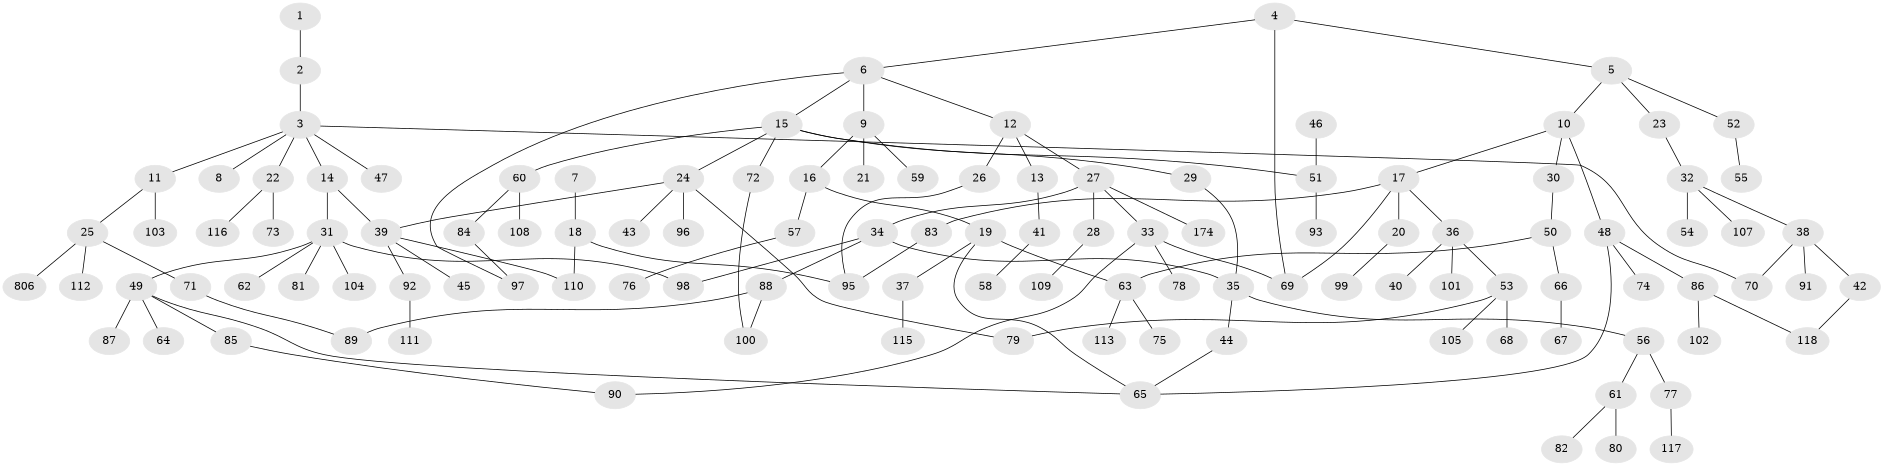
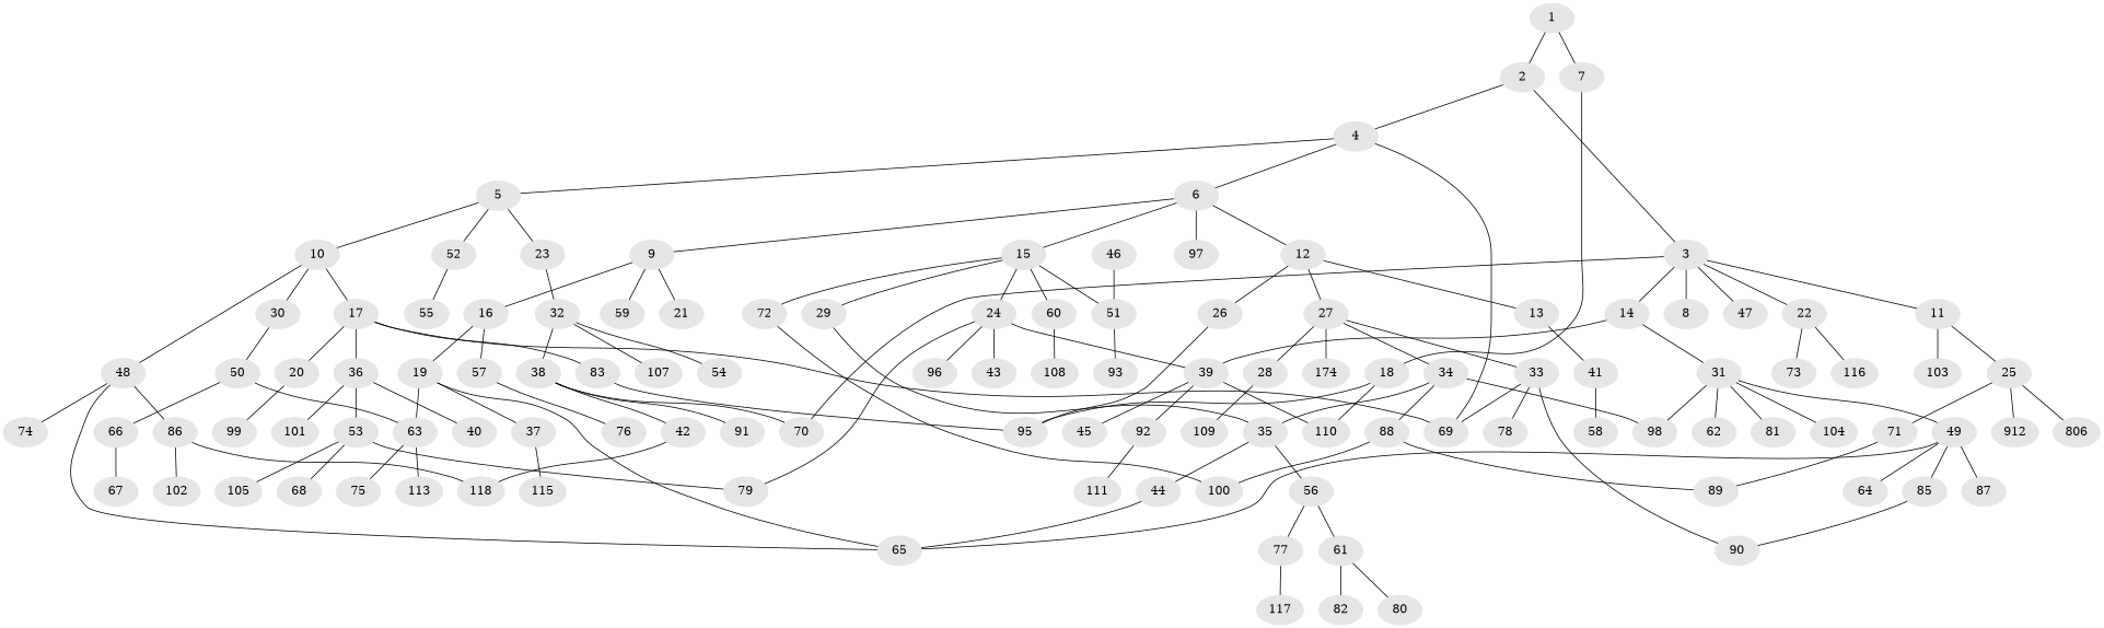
  graph {
    node [color=gray90 style=filled]
    1
    2
    7
    3
    4
    18
    8
    11
    14
    22
    47
    70
    5
    6
    69
    25
    103
    31
    39
    73
    116
    10
    23
    52
    9
    12
    15
    97
    17
    30
    48
    32
    55
    16
    21
    59
    13
    26
    27
    24
    29
    51
    60
    72
    95
    110
    19
    57
    20
    36
    83
    50
    65
    74
    86
    71
    n57 [label=806]
-   112
+   112 [label=912]
    41
    28
    33
    34
    n63 [label=174]
    58
    49
    62
    81
    98
    104
    45
    92
    43
    79
    96
    35
    93
-   84
    108
    100
    37
    63
    76
    99
    40
    53
    101
    115
    75
    113
    38
    54
    107
    89
    109
    78
    90
    88
    44
    56
    66
    64
    85
    87
    42
    91
    61
    77
    68
    105
    118
    111
    46
    102
    67
    80
    82
    117
    1 -- 2
+   1 -- 7
    2 -- 3
+   2 -- 4
    7 -- 18
    3 -- 8
    3 -- 11
    3 -- 14
    3 -- 22
    3 -- 47
    3 -- 70
    4 -- 5
    4 -- 6
    4 -- 69
    18 -- 95
    18 -- 110
    11 -- 25
    11 -- 103
    14 -- 31
    14 -- 39
    22 -- 73
    22 -- 116
    5 -- 10
    5 -- 23
    5 -- 52
    6 -- 9
    6 -- 12
    6 -- 15
    6 -- 97
    25 -- 71
    25 -- n57
    25 -- 112
    31 -- 49
    31 -- 62
    31 -- 81
    31 -- 98
    31 -- 104
    39 -- 110
    39 -- 45
    39 -- 92
    10 -- 17
    10 -- 30
    10 -- 48
    23 -- 32
    52 -- 55
    9 -- 16
    9 -- 21
    9 -- 59
    12 -- 13
    12 -- 26
    12 -- 27
    15 -- 24
    15 -- 29
    15 -- 51
    15 -- 60
    15 -- 72
    17 -- 69
    17 -- 20
    17 -- 36
    17 -- 83
    30 -- 50
    48 -- 65
    48 -- 74
    48 -- 86
    32 -- 38
    32 -- 54
    32 -- 107
    16 -- 19
    16 -- 57
    13 -- 41
    26 -- 95
    27 -- 28
    27 -- 33
    27 -- 34
    27 -- n63
    24 -- 39
    24 -- 43
    24 -- 79
    24 -- 96
    29 -- 35
    51 -- 93
-   60 -- 84
    60 -- 108
    72 -- 100
    19 -- 65
    19 -- 37
    19 -- 63
    57 -- 76
    20 -- 99
    36 -- 40
    36 -- 53
    36 -- 101
    83 -- 95
    50 -- 63
    50 -- 66
    86 -- 118
    86 -- 102
    71 -- 89
    41 -- 58
    28 -- 109
    33 -- 69
    33 -- 78
    33 -- 90
    34 -- 98
    34 -- 35
    34 -- 88
    49 -- 65
    49 -- 64
    49 -- 85
    49 -- 87
    92 -- 111
    35 -- 44
    35 -- 56
-   84 -- 97
    37 -- 115
    63 -- 75
    63 -- 113
    53 -- 79
    53 -- 68
    53 -- 105
    38 -- 70
    38 -- 42
    38 -- 91
    88 -- 100
    88 -- 89
    44 -- 65
    56 -- 61
    56 -- 77
    66 -- 67
    85 -- 90
    42 -- 118
    61 -- 80
    61 -- 82
    77 -- 117
    46 -- 51
  }
